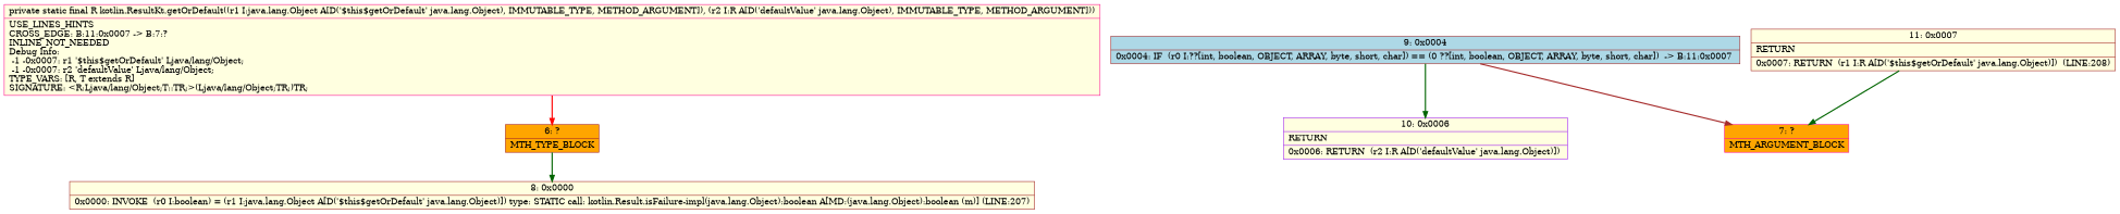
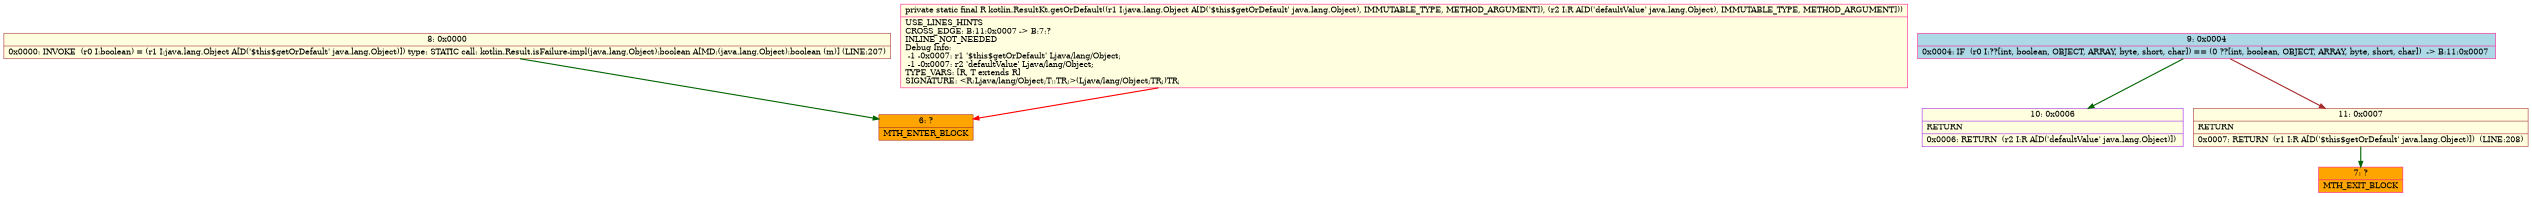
  digraph {
    node [color=brown fillcolor=lightyellow shape=record style=filled]
    edge [color=darkgreen style=bold]
-   n1 [fillcolor=orange label="{6\:\ ?|MTH_TYPE_BLOCK\l}"]
+   n1 [fillcolor=orange label="{6\:\ ?|MTH_ENTER_BLOCK\l}"]
    n2 [label="{8\:\ 0x0000|0x0000: INVOKE  (r0 I:boolean) = (r1 I:java.lang.Object A[D('$this$getOrDefault' java.lang.Object)]) type: STATIC call: kotlin.Result.isFailure\-impl(java.lang.Object):boolean A[MD:(java.lang.Object):boolean (m)] (LINE:207)\l}"]
-   n3 [fillcolor=lightblue label="{9\:\ 0x0004|0x0004: IF  (r0 I:??[int, boolean, OBJECT, ARRAY, byte, short, char]) == (0 ??[int, boolean, OBJECT, ARRAY, byte, short, char])  \-\> B:11:0x0007 \l}"]
+   n3 [color=deeppink fillcolor=lightblue label="{9\:\ 0x0004|0x0004: IF  (r0 I:??[int, boolean, OBJECT, ARRAY, byte, short, char]) == (0 ??[int, boolean, OBJECT, ARRAY, byte, short, char])  \-\> B:11:0x0007 \l}"]
    n4 [color=purple label="{10\:\ 0x0006|RETURN\l|0x0006: RETURN  (r2 I:R A[D('defaultValue' java.lang.Object)]) \l}"]
    n5 [label="{11\:\ 0x0007|RETURN\l|0x0007: RETURN  (r1 I:R A[D('$this$getOrDefault' java.lang.Object)])  (LINE:208)\l}"]
-   n6 [color=deeppink fillcolor=orange label="{7\:\ ?|MTH_ARGUMENT_BLOCK\l}"]
+   n6 [color=deeppink fillcolor=orange label="{7\:\ ?|MTH_EXIT_BLOCK\l}"]
    n7 [color=deeppink label="{private static final R kotlin.ResultKt.getOrDefault((r1 I:java.lang.Object A[D('$this$getOrDefault' java.lang.Object), IMMUTABLE_TYPE, METHOD_ARGUMENT]), (r2 I:R A[D('defaultValue' java.lang.Object), IMMUTABLE_TYPE, METHOD_ARGUMENT]))  | USE_LINES_HINTS\lCROSS_EDGE: B:11:0x0007 \-\> B:7:?\lINLINE_NOT_NEEDED\lDebug Info:\l  \-1 \-0x0007: r1 '$this$getOrDefault' Ljava\/lang\/Object;\l  \-1 \-0x0007: r2 'defaultValue' Ljava\/lang\/Object;\lTYPE_VARS: [R, T extends R]\lSIGNATURE: \<R:Ljava\/lang\/Object;T::TR;\>(Ljava\/lang\/Object;TR;)TR;\l}"]
-   n1 -> n2
+   n2 -> n1
    n3 -> n4
-   n3 -> n6 [color=brown]
+   n3 -> n5 [color=brown]
    n5 -> n6
    n7 -> n1 [color=red]
  }
